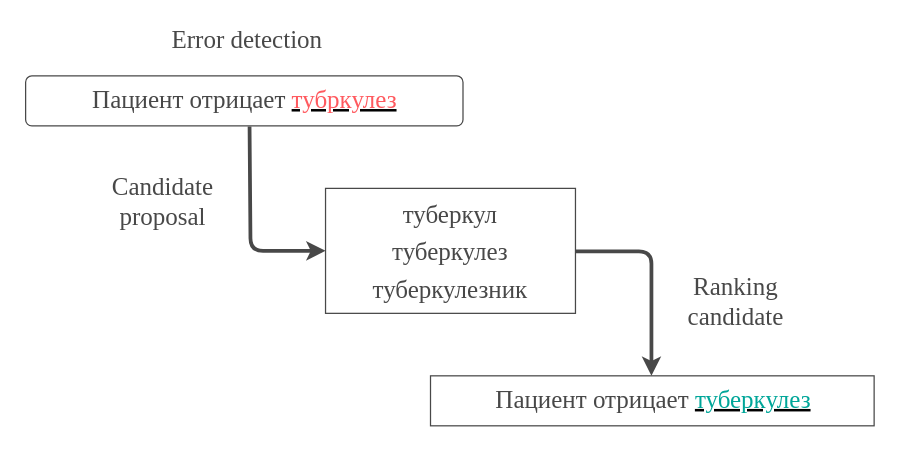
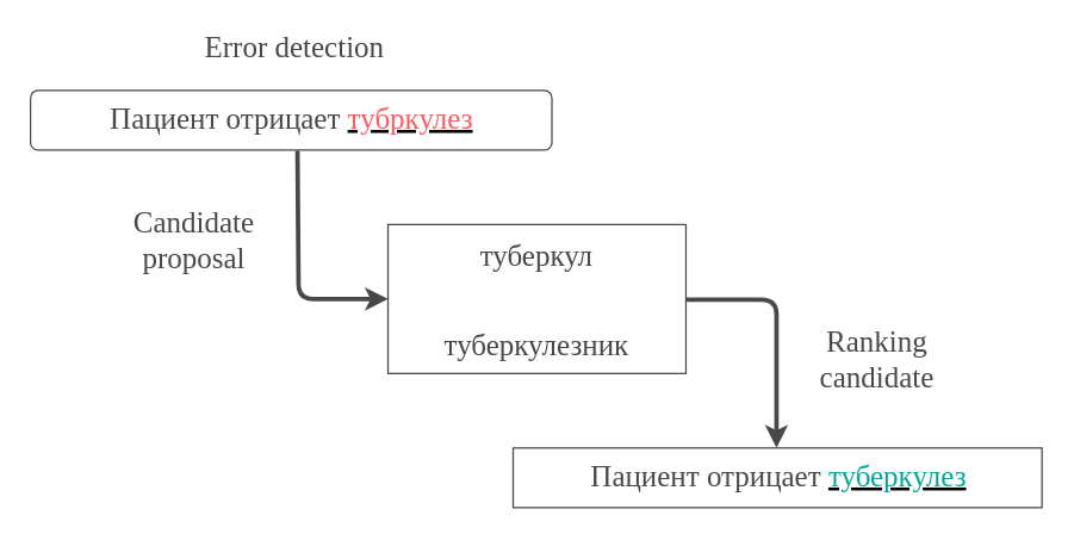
  <mxCell id="0" />
  <mxCell id="1" parent="0" />
  <mxCell id="2" value="&lt;font color=&quot;#484848&quot; style=&quot;font-size: 20px&quot; face=&quot;Montserrat Medium&quot; data-font-src=&quot;https://fonts.googleapis.com/css?family=Montserrat+Medium&quot;&gt;Error detection&lt;/font&gt;" style="text;html=1;strokeColor=none;fillColor=none;align=center;verticalAlign=middle;whiteSpace=wrap;rounded=0;" parent="1" vertex="1"><mxGeometry x="95" y="20" width="205" height="20" as="geometry" /></mxCell>
  <mxCell id="3" value="&lt;font color=&quot;#484848&quot; style=&quot;font-size: 20px&quot;&gt;&lt;font style=&quot;font-size: 20px&quot;&gt;Candidate &lt;br&gt;proposal&lt;/font&gt;&lt;br&gt;&lt;/font&gt;" style="text;html=1;strokeColor=none;fillColor=none;align=center;verticalAlign=middle;whiteSpace=wrap;rounded=0;fontFamily=Montserrat Medium;fontSource=https%3A%2F%2Ffonts.googleapis.com%2Fcss%3Ffamily%3DMontserrat%2BMedium;" parent="1" vertex="1"><mxGeometry x="62" y="150" width="136" height="20" as="geometry" /></mxCell>
  <mxCell id="4" value="&lt;font color=&quot;#484848&quot; style=&quot;font-size: 20px&quot;&gt;&lt;font style=&quot;font-size: 20px&quot;&gt;Ranking &lt;br&gt;candidate&lt;/font&gt;&lt;br&gt;&lt;/font&gt;" style="text;html=1;strokeColor=none;fillColor=none;align=center;verticalAlign=middle;whiteSpace=wrap;rounded=0;fontFamily=Montserrat Medium;fontSource=https%3A%2F%2Ffonts.googleapis.com%2Fcss%3Ffamily%3DMontserrat%2BMedium;" parent="1" vertex="1"><mxGeometry x="565" y="230" width="47" height="20" as="geometry" /></mxCell>
  <mxCell id="5" value="&lt;font color=&quot;#484848&quot; style=&quot;font-family: &amp;#34;montserrat semibold&amp;#34; ; font-size: 20px&quot;&gt;Пациент отрицает&amp;nbsp;&lt;/font&gt;&lt;u style=&quot;font-family: &amp;#34;montserrat semibold&amp;#34; ; font-size: 20px&quot;&gt;&lt;font color=&quot;#ff5a5f&quot;&gt;тубркулез&lt;/font&gt;&lt;/u&gt;" style="html=1;align=center;verticalAlign=top;absoluteArcSize=1;arcSize=10;dashed=0;fillColor=#FFFFFF;strokeColor=#484848;rounded=1;" parent="1" vertex="1"><mxGeometry x="20" y="60" width="350" height="40" as="geometry" /></mxCell>
  <mxCell id="6" value="" style="group" parent="1" vertex="1" connectable="0"><mxGeometry x="260" y="150" width="200" height="100" as="geometry" /></mxCell>
  <mxCell id="7" value="&lt;span style=&quot;color: rgba(0 , 0 , 0 , 0) ; font-family: monospace ; font-size: 0px&quot;&gt;%3CmxGraphModel%3E%3Croot%3E%3CmxCell%20id%3D%220%22%2F%3E%3CmxCell%20id%3D%221%22%20parent%3D%220%22%2F%3E%3CmxCell%20id%3D%222%22%20value%3D%22%26lt%3Bfont%20color%3D%26quot%3B%23484848%26quot%3B%20face%3D%26quot%3BMontserrat%20Semibold%26quot%3B%26gt%3B%26lt%3Bspan%20style%3D%26quot%3Bfont-size%3A%2020px%26quot%3B%26gt%3B%D1%82%D1%83%D0%B1%D0%B5%D1%80%D0%BA%D1%83%D0%BB%26lt%3B%2Fspan%26gt%3B%26lt%3B%2Ffont%26gt%3B%22%20style%3D%22text%3Bhtml%3D1%3BstrokeColor%3Dnone%3BfillColor%3Dnone%3Balign%3Dcenter%3BverticalAlign%3Dmiddle%3BwhiteSpace%3Dwrap%3Brounded%3D0%3B%22%20vertex%3D%221%22%20parent%3D%221%22%3E%3CmxGeometry%20x%3D%22374%22%20y%3D%22290%22%20width%3D%2280%22%20height%3D%2220%22%20as%3D%22geometry%22%2F%3E%3C%2FmxCell%3E%3CmxCell%20id%3D%223%22%20value%3D%22%26lt%3Bfont%20color%3D%26quot%3B%23484848%26quot%3B%20face%3D%26quot%3BMontserrat%20Semibold%26quot%3B%26gt%3B%26lt%3Bspan%20style%3D%26quot%3Bfont-size%3A%2020px%26quot%3B%26gt%3B%D1%82%D1%83%D0%B1%D0%B5%D1%80%D0%BA%D1%83%D0%BB%D0%B5%D0%B7%26lt%3B%2Fspan%26gt%3B%26lt%3B%2Ffont%26gt%3B%22%20style%3D%22text%3Bhtml%3D1%3BstrokeColor%3Dnone%3BfillColor%3Dnone%3Balign%3Dcenter%3BverticalAlign%3Dmiddle%3BwhiteSpace%3Dwrap%3Brounded%3D0%3B%22%20vertex%3D%221%22%20parent%3D%221%22%3E%3CmxGeometry%20x%3D%22359%22%20y%3D%22320%22%20width%3D%22110%22%20height%3D%2220%22%20as%3D%22geometry%22%2F%3E%3C%2FmxCell%3E%3CmxCell%20id%3D%224%22%20value%3D%22%26lt%3Bfont%20color%3D%26quot%3B%23484848%26quot%3B%20face%3D%26quot%3BMontserrat%20Semibold%26quot%3B%26gt%3B%26lt%3Bspan%20style%3D%26quot%3Bfont-size%3A%2020px%26quot%3B%26gt%3B%D1%82%D1%83%D0%B1%D0%B5%D1%80%D0%BA%D1%83%D0%BB%D0%B5%D0%B7%D0%BD%D0%B8%D0%BA%26lt%3B%2Fspan%26gt%3B%26lt%3B%2Ffont%26gt%3B%22%20style%3D%22text%3Bhtml%3D1%3BstrokeColor%3Dnone%3BfillColor%3Dnone%3Balign%3Dcenter%3BverticalAlign%3Dmiddle%3BwhiteSpace%3Dwrap%3Brounded%3D0%3B%22%20vertex%3D%221%22%20parent%3D%221%22%3E%3CmxGeometry%20x%3D%22359%22%20y%3D%22350%22%20width%3D%22110%22%20height%3D%2220%22%20as%3D%22geometry%22%2F%3E%3C%2FmxCell%3E%3C%2Froot%3E%3C%2FmxGraphModel%3E&lt;/span&gt;&lt;span style=&quot;color: rgba(0 , 0 , 0 , 0) ; font-family: monospace ; font-size: 0px&quot;&gt;%3CmxGraphModel%3E%3Croot%3E%3CmxCell%20id%3D%220%22%2F%3E%3CmxCell%20id%3D%221%22%20parent%3D%220%22%2F%3E%3CmxCell%20id%3D%222%22%20value%3D%22%26lt%3Bfont%20color%3D%26quot%3B%23484848%26quot%3B%20face%3D%26quot%3BMontserrat%20Semibold%26quot%3B%26gt%3B%26lt%3Bspan%20style%3D%26quot%3Bfont-size%3A%2020px%26quot%3B%26gt%3B%D1%82%D1%83%D0%B1%D0%B5%D1%80%D0%BA%D1%83%D0%BB%26lt%3B%2Fspan%26gt%3B%26lt%3B%2Ffont%26gt%3B%22%20style%3D%22text%3Bhtml%3D1%3BstrokeColor%3Dnone%3BfillColor%3Dnone%3Balign%3Dcenter%3BverticalAlign%3Dmiddle%3BwhiteSpace%3Dwrap%3Brounded%3D0%3B%22%20vertex%3D%221%22%20parent%3D%221%22%3E%3CmxGeometry%20x%3D%22374%22%20y%3D%22290%22%20width%3D%2280%22%20height%3D%2220%22%20as%3D%22geometry%22%2F%3E%3C%2FmxCell%3E%3CmxCell%20id%3D%223%22%20value%3D%22%26lt%3Bfont%20color%3D%26quot%3B%23484848%26quot%3B%20face%3D%26quot%3BMontserrat%20Semibold%26quot%3B%26gt%3B%26lt%3Bspan%20style%3D%26quot%3Bfont-size%3A%2020px%26quot%3B%26gt%3B%D1%82%D1%83%D0%B1%D0%B5%D1%80%D0%BA%D1%83%D0%BB%D0%B5%D0%B7%26lt%3B%2Fspan%26gt%3B%26lt%3B%2Ffont%26gt%3B%22%20style%3D%22text%3Bhtml%3D1%3BstrokeColor%3Dnone%3BfillColor%3Dnone%3Balign%3Dcenter%3BverticalAlign%3Dmiddle%3BwhiteSpace%3Dwrap%3Brounded%3D0%3B%22%20vertex%3D%221%22%20parent%3D%221%22%3E%3CmxGeometry%20x%3D%22359%22%20y%3D%22320%22%20width%3D%22110%22%20height%3D%2220%22%20as%3D%22geometry%22%2F%3E%3C%2FmxCell%3E%3CmxCell%20id%3D%224%22%20value%3D%22%26lt%3Bfont%20color%3D%26quot%3B%23484848%26quot%3B%20face%3D%26quot%3BMontserrat%20Semibold%26quot%3B%26gt%3B%26lt%3Bspan%20style%3D%26quot%3Bfont-size%3A%2020px%26quot%3B%26gt%3B%D1%82%D1%83%D0%B1%D0%B5%D1%80%D0%BA%D1%83%D0%BB%D0%B5%D0%B7%D0%BD%D0%B8%D0%BA%26lt%3B%2Fspan%26gt%3B%26lt%3B%2Ffont%26gt%3B%22%20style%3D%22text%3Bhtml%3D1%3BstrokeColor%3Dnone%3BfillColor%3Dnone%3Balign%3Dcenter%3BverticalAlign%3Dmiddle%3BwhiteSpace%3Dwrap%3Brounded%3D0%3B%22%20vertex%3D%221%22%20parent%3D%221%22%3E%3CmxGeometry%20x%3D%22359%22%20y%3D%22350%22%20width%3D%22110%22%20height%3D%2220%22%20as%3D%22geometry%22%2F%3E%3C%2FmxCell%3E%3C%2Froot%3E%3C%2FmxGraphModel%3E&lt;/span&gt;" style="html=1;align=center;verticalAlign=top;rounded=0;absoluteArcSize=1;arcSize=10;dashed=0;fillColor=#FFFFFF;strokeColor=#484848;" parent="6" vertex="1"><mxGeometry width="200" height="100" as="geometry" /></mxCell>
  <mxCell id="8" value="&lt;font color=&quot;#484848&quot; face=&quot;Montserrat Semibold&quot;&gt;&lt;span style=&quot;font-size: 20px&quot;&gt;туберкул&lt;/span&gt;&lt;/font&gt;" style="text;html=1;strokeColor=none;fillColor=none;align=center;verticalAlign=middle;whiteSpace=wrap;rounded=0;" parent="6" vertex="1"><mxGeometry x="60" y="10" width="80" height="20" as="geometry" /></mxCell>
- <mxCell id="9" value="&lt;font color=&quot;#484848&quot; face=&quot;Montserrat Semibold&quot;&gt;&lt;span style=&quot;font-size: 20px&quot;&gt;туберкулез&lt;/span&gt;&lt;/font&gt;" style="text;html=1;strokeColor=none;fillColor=none;align=center;verticalAlign=middle;whiteSpace=wrap;rounded=0;" parent="6" vertex="1"><mxGeometry x="45" y="40" width="110" height="20" as="geometry" /></mxCell>
  <mxCell id="10" value="&lt;font color=&quot;#484848&quot; face=&quot;Montserrat Semibold&quot;&gt;&lt;span style=&quot;font-size: 20px&quot;&gt;туберкулезник&lt;/span&gt;&lt;/font&gt;" style="text;html=1;strokeColor=none;fillColor=none;align=center;verticalAlign=middle;whiteSpace=wrap;rounded=0;" parent="6" vertex="1"><mxGeometry x="45" y="70" width="110" height="20" as="geometry" /></mxCell>
  <mxCell id="11" value="&lt;font color=&quot;#484848&quot; style=&quot;font-family: &amp;#34;montserrat semibold&amp;#34; ; font-size: 20px&quot;&gt;Пациент отрицает&amp;nbsp;&lt;/font&gt;&lt;u style=&quot;font-family: &amp;#34;montserrat semibold&amp;#34; ; font-size: 20px&quot;&gt;&lt;font color=&quot;#00a699&quot;&gt;туберкулез&lt;/font&gt;&lt;/u&gt;" style="html=1;align=center;verticalAlign=top;rounded=0;absoluteArcSize=1;arcSize=10;dashed=0;fillColor=#FFFFFF;strokeColor=#484848;" parent="1" vertex="1"><mxGeometry x="344" y="300" width="355" height="40" as="geometry" /></mxCell>
  <mxCell id="12" value="" style="endArrow=classic;html=1;strokeWidth=3;strokeColor=#484848;entryX=0;entryY=0.5;entryDx=0;entryDy=0;exitX=0.512;exitY=1.01;exitDx=0;exitDy=0;exitPerimeter=0;" parent="1" source="5" target="7" edge="1"><mxGeometry width="50" height="50" relative="1" as="geometry"><mxPoint x="220" y="120" as="sourcePoint" /><mxPoint x="390" y="160" as="targetPoint" /><Array as="points"><mxPoint x="200" y="200" /></Array></mxGeometry></mxCell>
  <mxCell id="13" value="" style="endArrow=classic;html=1;strokeWidth=3;strokeColor=#484848;entryX=0;entryY=0.5;entryDx=0;entryDy=0;exitX=0.512;exitY=1.01;exitDx=0;exitDy=0;exitPerimeter=0;" parent="1" edge="1"><mxGeometry width="50" height="50" relative="1" as="geometry"><mxPoint x="460" y="200.4" as="sourcePoint" /><mxPoint x="520.8" y="300" as="targetPoint" /><Array as="points"><mxPoint x="520.8" y="200.4" /></Array></mxGeometry></mxCell>
